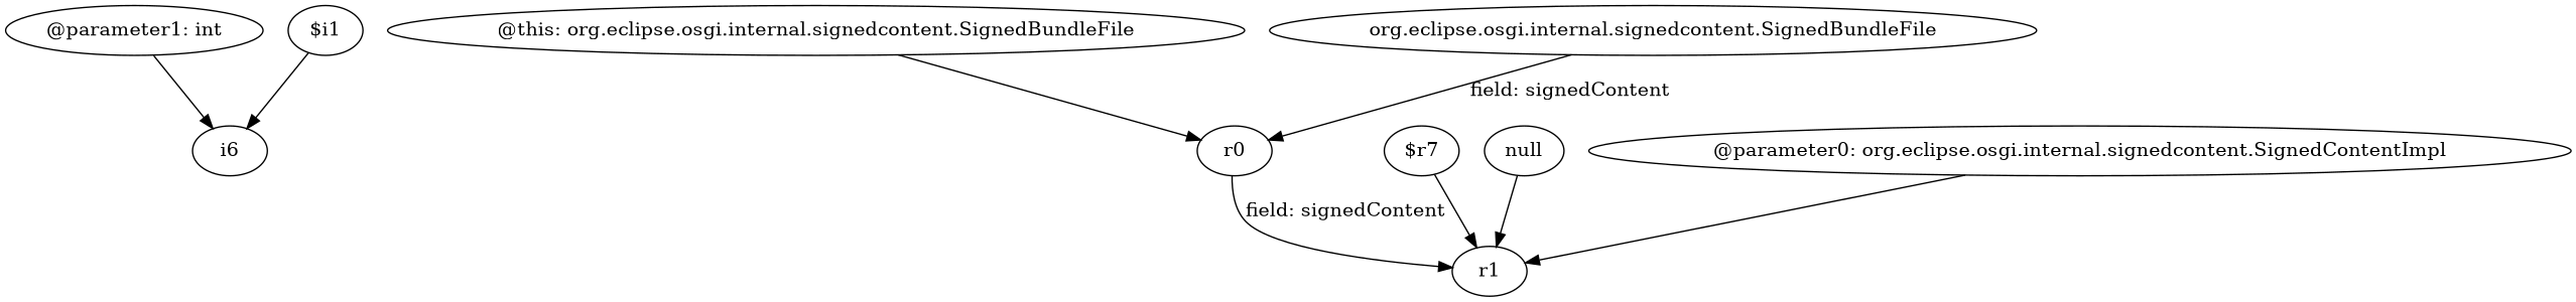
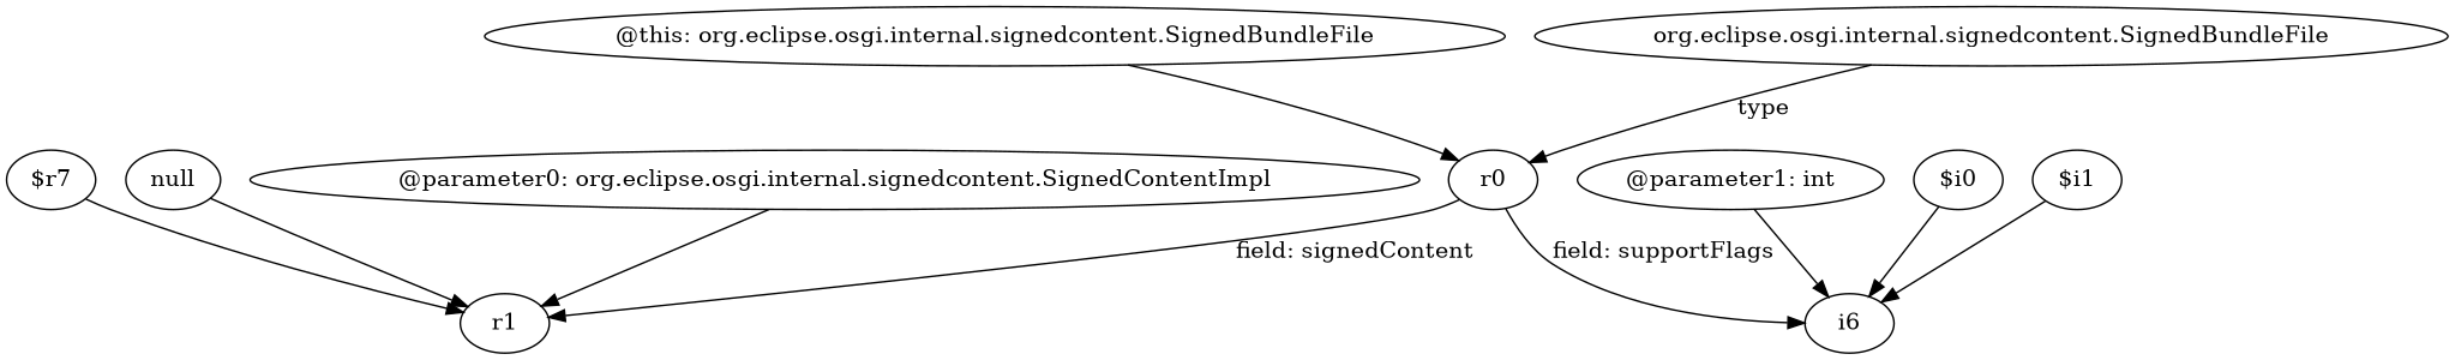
  digraph {
    n1 [label="@parameter1: int"]
    n2 [label=i6]
    n3 [label="@this: org.eclipse.osgi.internal.signedcontent.SignedBundleFile"]
    n4 [label=r0]
    n5 [label=r1]
    n6 [label="org.eclipse.osgi.internal.signedcontent.SignedBundleFile"]
    n7 [label="$r7"]
+   n8 [label="$i0"]
    n9 [label=null]
    n10 [label="@parameter0: org.eclipse.osgi.internal.signedcontent.SignedContentImpl"]
    n11 [label="$i1"]
    n1 -> n2
    n3 -> n4
+   n4 -> n2 [label="field: supportFlags"]
    n4 -> n5 [label="field: signedContent"]
-   n6 -> n4 [label="field: signedContent"]
+   n6 -> n4 [label=type]
    n7 -> n5
+   n8 -> n2
    n9 -> n5
    n10 -> n5
    n11 -> n2
  }
